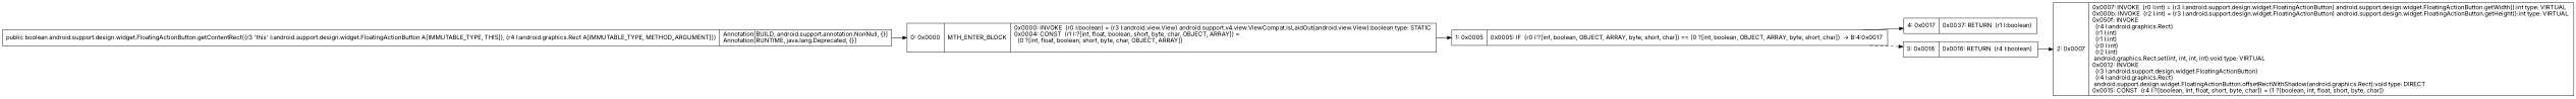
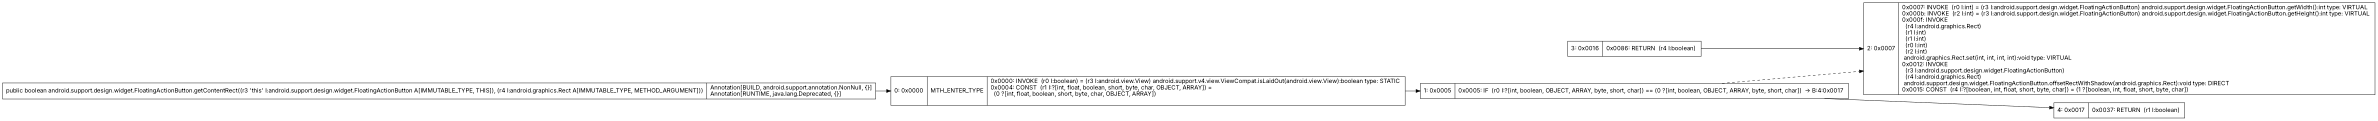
  digraph {
    fontname=Inter
    rankdir=LR
    node [fontname=Inter shape=record]
    edge [fontname=Inter]
-   n1 [label="{0\:\ 0x0000|MTH_ENTER_BLOCK\l|0x0000: INVOKE  (r0 I:boolean) = (r3 I:android.view.View) android.support.v4.view.ViewCompat.isLaidOut(android.view.View):boolean type: STATIC \l0x0004: CONST  (r1 I:?[int, float, boolean, short, byte, char, OBJECT, ARRAY]) = \l  (0 ?[int, float, boolean, short, byte, char, OBJECT, ARRAY])\l \l}"]
+   n1 [label="{0\:\ 0x0000|MTH_ENTER_TYPE\l|0x0000: INVOKE  (r0 I:boolean) = (r3 I:android.view.View) android.support.v4.view.ViewCompat.isLaidOut(android.view.View):boolean type: STATIC \l0x0004: CONST  (r1 I:?[int, float, boolean, short, byte, char, OBJECT, ARRAY]) = \l  (0 ?[int, float, boolean, short, byte, char, OBJECT, ARRAY])\l \l}"]
    n2 [label="{1\:\ 0x0005|0x0005: IF  (r0 I:?[int, boolean, OBJECT, ARRAY, byte, short, char]) == (0 ?[int, boolean, OBJECT, ARRAY, byte, short, char])  \-\> B:4:0x0017 \l}"]
-   n3 [label="{2\:\ 0x0007|0x0007: INVOKE  (r0 I:int) = (r3 I:android.support.design.widget.FloatingActionButton) android.support.design.widget.FloatingActionButton.getWidth():int type: VIRTUAL \l0x000b: INVOKE  (r2 I:int) = (r3 I:android.support.design.widget.FloatingActionButton) android.support.design.widget.FloatingActionButton.getHeight():int type: VIRTUAL \l0x050f: INVOKE  \l  (r4 I:android.graphics.Rect)\l  (r1 I:int)\l  (r1 I:int)\l  (r0 I:int)\l  (r2 I:int)\l android.graphics.Rect.set(int, int, int, int):void type: VIRTUAL \l0x0012: INVOKE  \l  (r3 I:android.support.design.widget.FloatingActionButton)\l  (r4 I:android.graphics.Rect)\l android.support.design.widget.FloatingActionButton.offsetRectWithShadow(android.graphics.Rect):void type: DIRECT \l0x0015: CONST  (r4 I:?[boolean, int, float, short, byte, char]) = (1 ?[boolean, int, float, short, byte, char]) \l}"]
+   n3 [label="{2\:\ 0x0007|0x0007: INVOKE  (r0 I:int) = (r3 I:android.support.design.widget.FloatingActionButton) android.support.design.widget.FloatingActionButton.getWidth():int type: VIRTUAL \l0x000b: INVOKE  (r2 I:int) = (r3 I:android.support.design.widget.FloatingActionButton) android.support.design.widget.FloatingActionButton.getHeight():int type: VIRTUAL \l0x000f: INVOKE  \l  (r4 I:android.graphics.Rect)\l  (r1 I:int)\l  (r1 I:int)\l  (r0 I:int)\l  (r2 I:int)\l android.graphics.Rect.set(int, int, int, int):void type: VIRTUAL \l0x0012: INVOKE  \l  (r3 I:android.support.design.widget.FloatingActionButton)\l  (r4 I:android.graphics.Rect)\l android.support.design.widget.FloatingActionButton.offsetRectWithShadow(android.graphics.Rect):void type: DIRECT \l0x0015: CONST  (r4 I:?[boolean, int, float, short, byte, char]) = (1 ?[boolean, int, float, short, byte, char]) \l}"]
    n4 [label="{4\:\ 0x0017|0x0037: RETURN  (r1 I:boolean) \l}"]
-   n5 [label="{3\:\ 0x0016|0x0016: RETURN  (r4 I:boolean) \l}"]
+   n5 [label="{3\:\ 0x0016|0x0086: RETURN  (r4 I:boolean) \l}"]
    n6 [label="{public boolean android.support.design.widget.FloatingActionButton.getContentRect((r3 'this' I:android.support.design.widget.FloatingActionButton A[IMMUTABLE_TYPE, THIS]), (r4 I:android.graphics.Rect A[IMMUTABLE_TYPE, METHOD_ARGUMENT]))  | Annotation[BUILD, android.support.annotation.NonNull, \{\}]\lAnnotation[RUNTIME, java.lang.Deprecated, \{\}]\l}"]
    n1 -> n2
-   n2 -> n5 [style=dashed]
+   n2 -> n3 [style=dashed]
    n2 -> n4
    n5 -> n3
    n6 -> n1
  }
